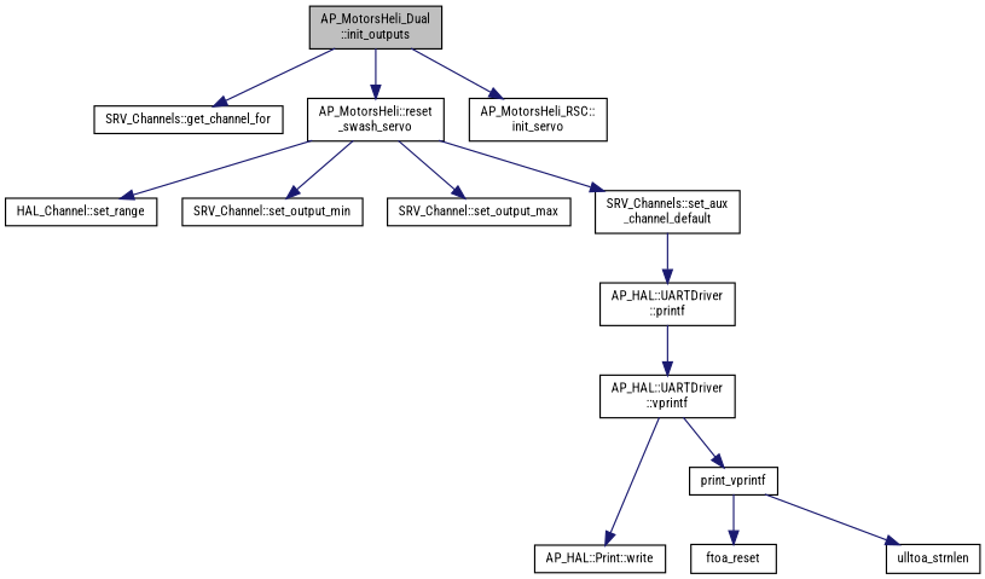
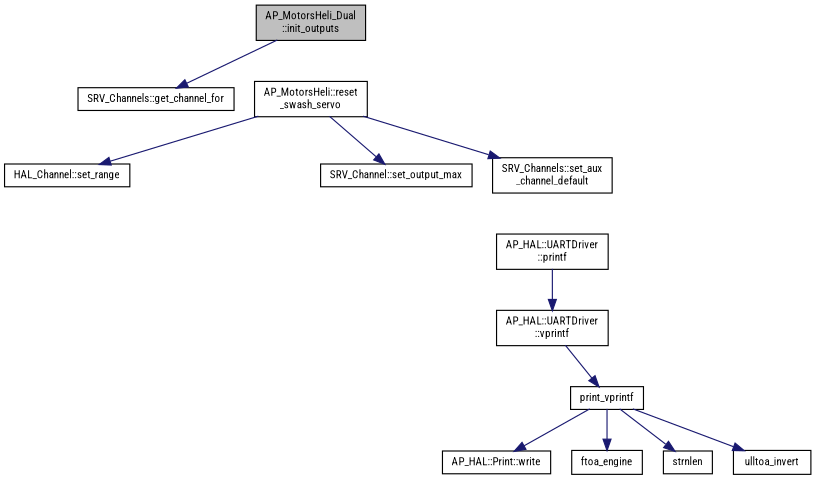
  digraph {
    fontname="Roboto Condensed"
    rankdir=TB
    node [color=black fillcolor=white fontname="Roboto Condensed" fontsize=10 shape=record style=filled]
    edge [color=midnightblue fontname="Roboto Condensed" fontsize=10 labelfontname=Helvetica labelfontsize=10 style=solid]
    n1 [fillcolor=grey75 fontcolor=black height=0.2 label="AP_MotorsHeli_Dual\l::init_outputs" width=0.4]
    n2 [height=0.2 label="SRV_Channels::get_channel_for" width=0.4]
    n3 [height=0.2 label="AP_MotorsHeli::reset\l_swash_servo" width=0.4]
-   n4 [height=0.2 label="AP_MotorsHeli_RSC::\linit_servo" width=0.4]
    n5 [height=0.2 label="HAL_Channel::set_range" width=0.4]
-   n6 [height=0.2 label="SRV_Channel::set_output_min" width=0.4]
    n7 [height=0.2 label="SRV_Channel::set_output_max" width=0.4]
    n8 [height=0.2 label="SRV_Channels::set_aux\l_channel_default" width=0.4]
    n9 [height=0.2 label="AP_HAL::UARTDriver\l::printf" width=0.4]
    n10 [height=0.2 label="AP_HAL::UARTDriver\l::vprintf" width=0.4]
    n11 [height=0.2 label=print_vprintf width=0.4]
    n12 [height=0.2 label="AP_HAL::Print::write" width=0.4]
-   n13 [height=0.2 label=ftoa_reset width=0.4]
-   n15 [height=0.2 label=ulltoa_strnlen width=0.4]
+   n13 [height=0.2 label=ftoa_engine width=0.4]
+   n14 [height=0.2 label=strnlen width=0.4]
+   n15 [height=0.2 label=ulltoa_invert width=0.4]
    n1 -> n2
-   n1 -> n3
-   n1 -> n4
    n3 -> n5
-   n3 -> n6
    n3 -> n7
    n3 -> n8
-   n8 -> n9
    n9 -> n10
    n10 -> n11
-   n10 -> n12
+   n11 -> n12
    n11 -> n13
+   n11 -> n14
    n11 -> n15
  }
